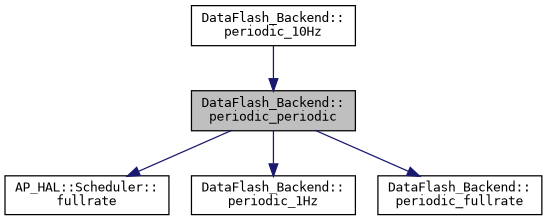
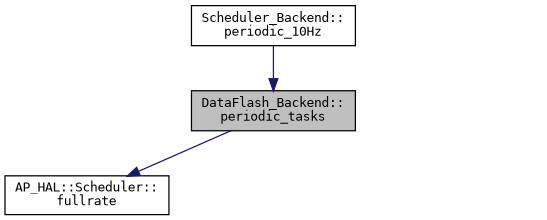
  digraph {
    fontname="DejaVu Sans Mono"
    rankdir=TB
    node [color=black fillcolor=white fontname="DejaVu Sans Mono" fontsize=10 shape=record style=filled]
    edge [color=midnightblue fontname="DejaVu Sans Mono" fontsize=10 labelfontname=Helvetica labelfontsize=10 style=solid]
-   n1 [fillcolor=grey75 fontcolor=black height=0.2 label="DataFlash_Backend::\lperiodic_periodic" width=0.4]
+   n1 [fillcolor=grey75 fontcolor=black height=0.2 label="DataFlash_Backend::\lperiodic_tasks" width=0.4]
    n2 [height=0.2 label="AP_HAL::Scheduler::\lfullrate" width=0.4]
-   n3 [height=0.2 label="DataFlash_Backend::\lperiodic_1Hz" width=0.4]
-   n4 [height=0.2 label="DataFlash_Backend::\lperiodic_fullrate" width=0.4]
-   n5 [height=0.2 label="DataFlash_Backend::\lperiodic_10Hz" width=0.4]
+   n5 [height=0.2 label="Scheduler_Backend::\lperiodic_10Hz" width=0.4]
    n1 -> n2
-   n1 -> n3
-   n1 -> n4
    n5 -> n1
  }
